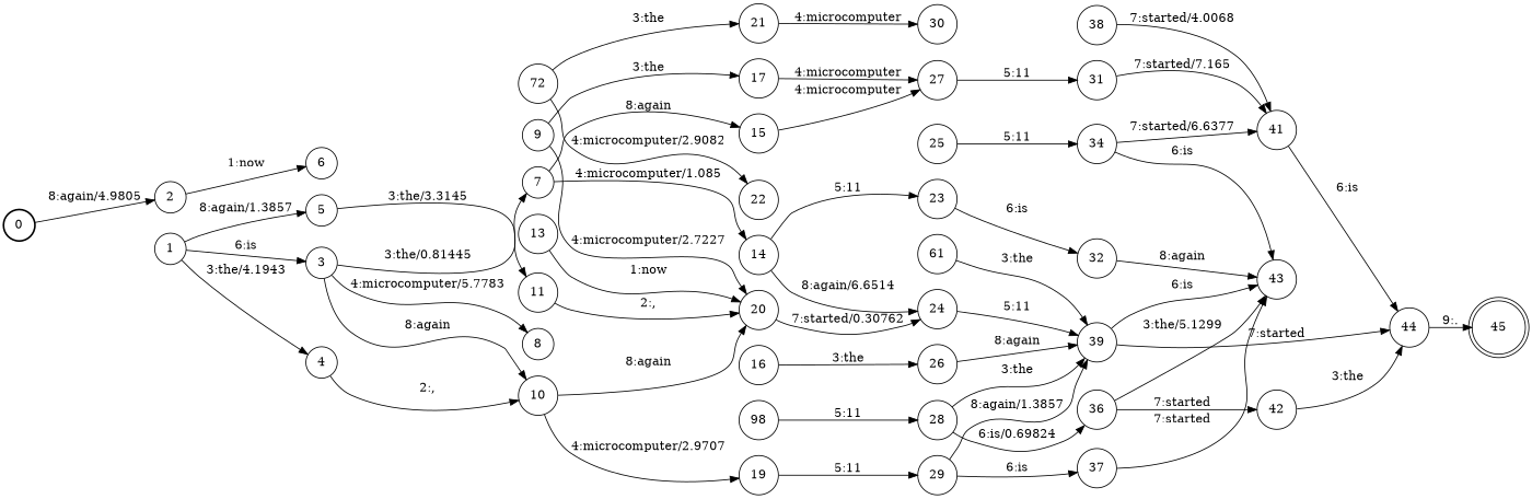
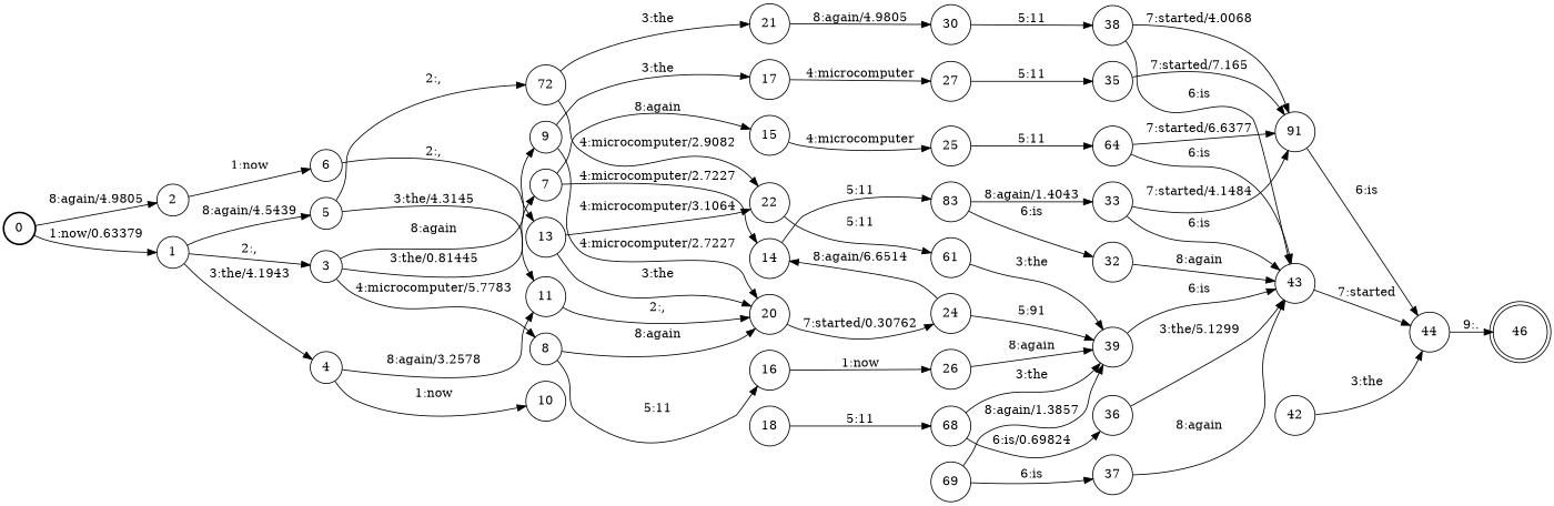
  digraph {
    nodesep=0.25
    rankdir=LR
    ranksep=0.4
    node [fontsize=14 shape=circle style=solid]
    edge [fontsize=14]
    n1 [label=0 style=bold]
    n2 [label=1]
    n3 [label=2]
    n4 [label=3]
    n5 [label=4]
    n6 [label=5]
    n7 [label=6]
    n8 [label=7]
    n9 [label=8]
    n10 [label=9]
    n11 [label=10]
    n12 [label=11]
    n13 [label=72]
    n14 [label=13]
    n15 [label=14]
    n16 [label=15]
    n17 [label=16]
    n18 [label=17]
    n19 [label=20]
-   n20 [label=19]
    n21 [label=21]
    n22 [label=22]
-   n23 [label=23]
+   n23 [label=83]
    n24 [label=24]
    n25 [label=25]
    n26 [label=26]
    n27 [label=27]
-   n28 [label=98]
-   n29 [label=28]
-   n30 [label=29]
+   n28 [label=18]
+   n29 [label=68]
+   n30 [label=69]
    n31 [label=30]
    n32 [label=61]
    n33 [label=32]
+   n34 [label=33]
    n35 [label=39]
-   n36 [label=34]
-   n37 [label=31]
+   n36 [label=64]
+   n37 [label=35]
    n38 [label=36]
    n39 [label=37]
    n40 [label=38]
    n41 [label=43]
-   n42 [label=41]
+   n42 [label=91]
    n43 [label=42]
    n44 [label=44]
-   n45 [label=45 shape=doublecircle]
+   n45 [label=46 shape=doublecircle]
+   n1 -> n2 [label="1:now/0.63379"]
    n1 -> n3 [label="8:again/4.9805"]
-   n2 -> n4 [label="6:is"]
+   n2 -> n4 [label="2:,"]
    n2 -> n5 [label="3:the/4.1943"]
-   n2 -> n6 [label="8:again/1.3857"]
+   n2 -> n6 [label="8:again/4.5439"]
    n3 -> n7 [label="1:now"]
    n4 -> n8 [label="3:the/0.81445"]
    n4 -> n9 [label="4:microcomputer/5.7783"]
-   n4 -> n11 [label="8:again"]
-   n5 -> n11 [label="2:,"]
-   n6 -> n12 [label="3:the/3.3145"]
-   n8 -> n15 [label="4:microcomputer/1.085"]
+   n4 -> n10 [label="8:again"]
+   n5 -> n11 [label="1:now"]
+   n5 -> n12 [label="8:again/3.2578"]
+   n6 -> n12 [label="3:the/4.3145"]
+   n6 -> n13 [label="2:,"]
+   n7 -> n14 [label="2:,"]
+   n8 -> n15 [label="4:microcomputer/2.7227"]
    n8 -> n16 [label="8:again"]
+   n9 -> n17 [label="5:11"]
    n10 -> n18 [label="3:the"]
    n10 -> n19 [label="4:microcomputer/2.7227"]
-   n11 -> n19 [label="8:again"]
-   n11 -> n20 [label="4:microcomputer/2.9707"]
+   n9 -> n19 [label="8:again"]
    n12 -> n19 [label="2:,"]
    n13 -> n21 [label="3:the"]
    n13 -> n22 [label="4:microcomputer/2.9082"]
-   n14 -> n19 [label="1:now"]
+   n14 -> n19 [label="3:the"]
+   n14 -> n22 [label="4:microcomputer/3.1064"]
    n15 -> n23 [label="5:11"]
-   n15 -> n24 [label="8:again/6.6514"]
-   n16 -> n27 [label="4:microcomputer"]
-   n17 -> n26 [label="3:the"]
+   n24 -> n15 [label="8:again/6.6514"]
+   n16 -> n25 [label="4:microcomputer"]
+   n17 -> n26 [label="1:now"]
    n18 -> n27 [label="4:microcomputer"]
    n19 -> n24 [label="7:started/0.30762"]
-   n20 -> n30 [label="5:11"]
-   n21 -> n31 [label="4:microcomputer"]
+   n21 -> n31 [label="8:again/4.9805"]
+   n22 -> n32 [label="5:11"]
    n23 -> n33 [label="6:is"]
-   n24 -> n35 [label="5:11"]
+   n23 -> n34 [label="8:again/1.4043"]
+   n24 -> n35 [label="5:91"]
    n25 -> n36 [label="5:11"]
    n26 -> n35 [label="8:again"]
    n27 -> n37 [label="5:11"]
    n28 -> n29 [label="5:11"]
    n29 -> n35 [label="3:the"]
    n29 -> n38 [label="6:is/0.69824"]
    n30 -> n35 [label="8:again/1.3857"]
    n30 -> n39 [label="6:is"]
+   n31 -> n40 [label="5:11"]
    n32 -> n35 [label="3:the"]
    n33 -> n41 [label="8:again"]
+   n34 -> n41 [label="6:is"]
+   n34 -> n42 [label="7:started/4.1484"]
    n35 -> n41 [label="6:is"]
    n36 -> n41 [label="6:is"]
    n36 -> n42 [label="7:started/6.6377"]
    n37 -> n42 [label="7:started/7.165"]
    n38 -> n41 [label="3:the/5.1299"]
-   n38 -> n43 [label="7:started"]
-   n39 -> n41 [label="7:started"]
+   n39 -> n41 [label="8:again"]
+   n40 -> n41 [label="6:is"]
    n40 -> n42 [label="7:started/4.0068"]
-   n35 -> n44 [label="7:started"]
+   n41 -> n44 [label="7:started"]
    n42 -> n44 [label="6:is"]
    n43 -> n44 [label="3:the"]
    n44 -> n45 [label="9:."]
  }
